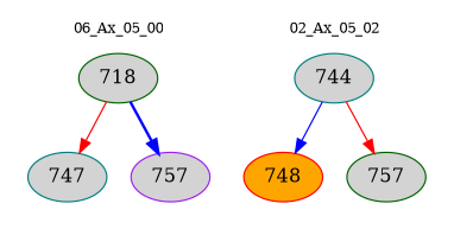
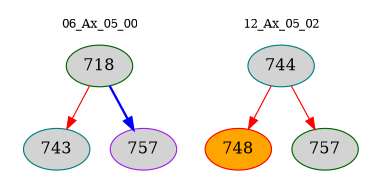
  digraph {
    node [color=darkgreen fillcolor=lightgrey style=filled]
    edge [color=red style=solid]
    n1 [label=718]
-   n2 [color=teal label=747]
+   n2 [color=teal label=743]
    n3 [color=purple label=757]
    n4 [color=teal label=744]
    n5 [color=red fillcolor=orange label=748]
    n6 [label=757]
    subgraph cluster_1 {
      color=white
      fontsize=10
      label="06_Ax_05_00"
      n1
      n2
      n3
    }
    subgraph cluster_2 {
      color=white
      fontsize=10
-     label="02_Ax_05_02"
+     label="12_Ax_05_02"
      n4
      n5
      n6
    }
    n1 -> n2
    n1 -> n3 [color=blue style=bold]
-   n4 -> n5 [color=blue]
+   n4 -> n5
    n4 -> n6
  }
